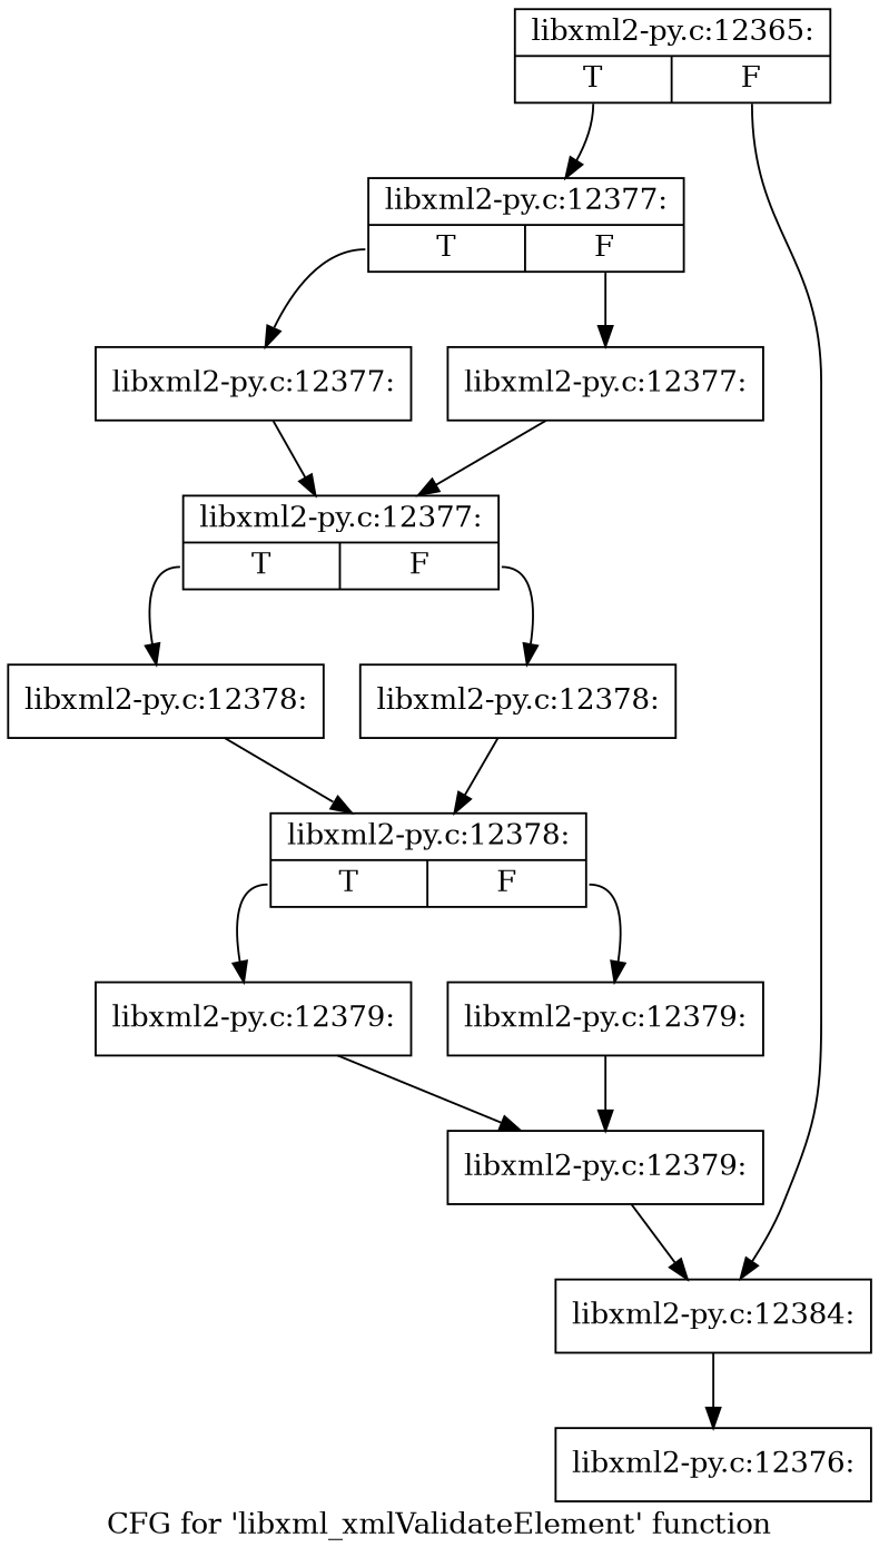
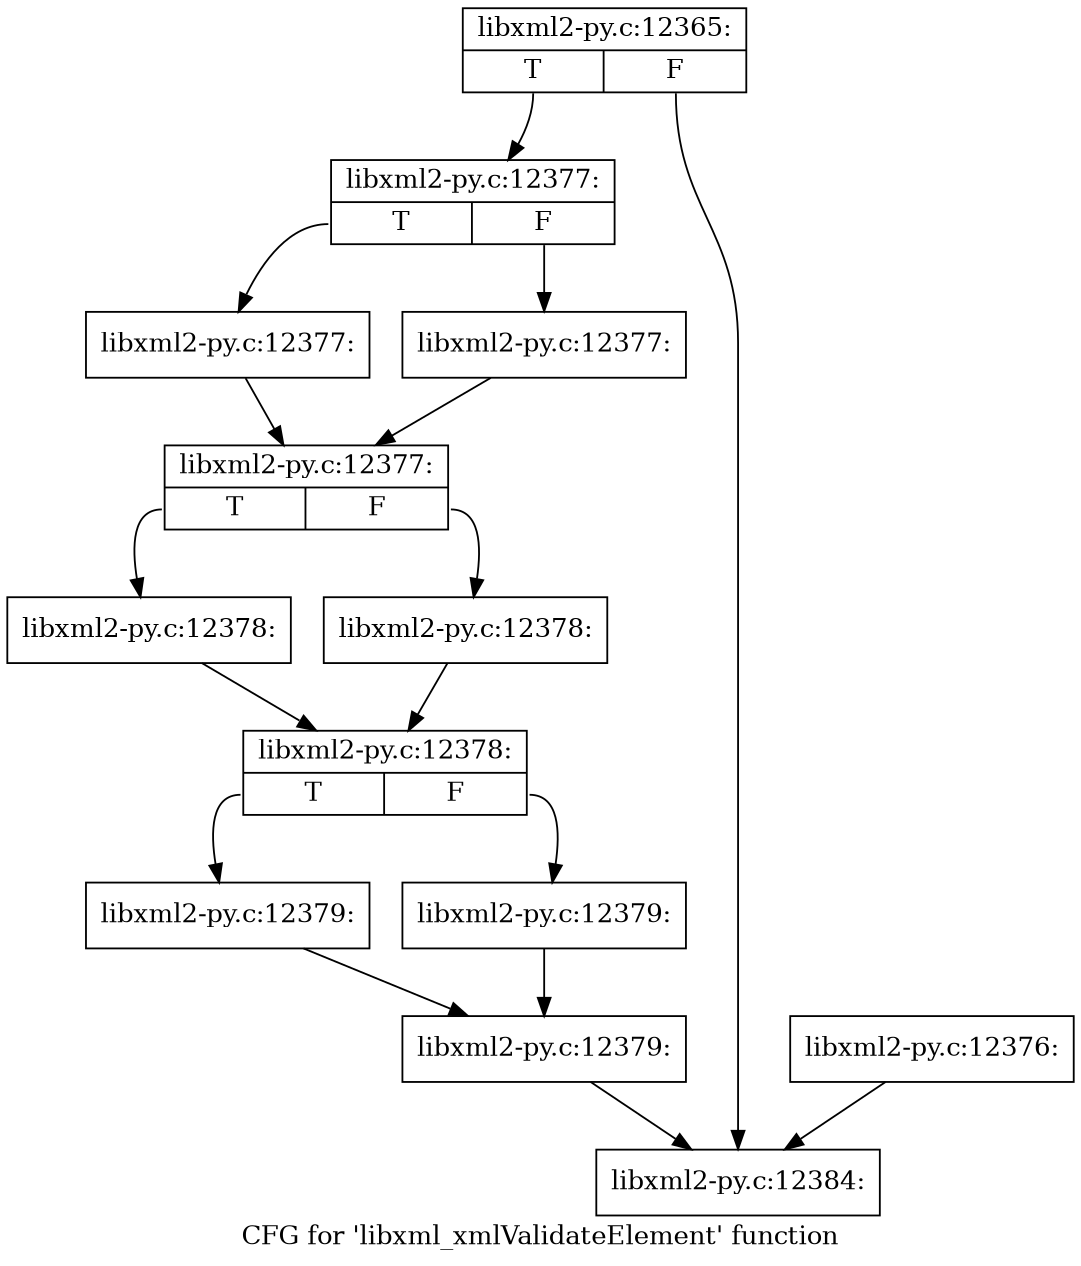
  digraph {
    label="CFG for 'libxml_xmlValidateElement' function"
    node [shape=record]
    n1 [label="{libxml2-py.c:12365:|{<s0>T|<s1>F}}"]
    n2 [label="{libxml2-py.c:12377:|{<s0>T|<s1>F}}"]
    n3 [label="{libxml2-py.c:12384:}"]
    n4 [label="{libxml2-py.c:12377:}"]
    n5 [label="{libxml2-py.c:12377:}"]
    n6 [label="{libxml2-py.c:12376:}"]
    n7 [label="{libxml2-py.c:12377:|{<s0>T|<s1>F}}"]
    n8 [label="{libxml2-py.c:12378:}"]
    n9 [label="{libxml2-py.c:12378:}"]
    n10 [label="{libxml2-py.c:12378:|{<s0>T|<s1>F}}"]
    n11 [label="{libxml2-py.c:12379:}"]
    n12 [label="{libxml2-py.c:12379:}"]
    n13 [label="{libxml2-py.c:12379:}"]
    n1 -> n2 [tailport=s0]
    n1 -> n3 [tailport=s1]
    n2 -> n4 [tailport=s0]
    n2 -> n5 [tailport=s1]
    n4 -> n7
    n5 -> n7
-   n3 -> n6
+   n6 -> n3
    n7 -> n8 [tailport=s0]
    n7 -> n9 [tailport=s1]
    n8 -> n10
    n9 -> n10
    n10 -> n11 [tailport=s0]
    n10 -> n12 [tailport=s1]
    n11 -> n13
    n12 -> n13
    n13 -> n3
  }
